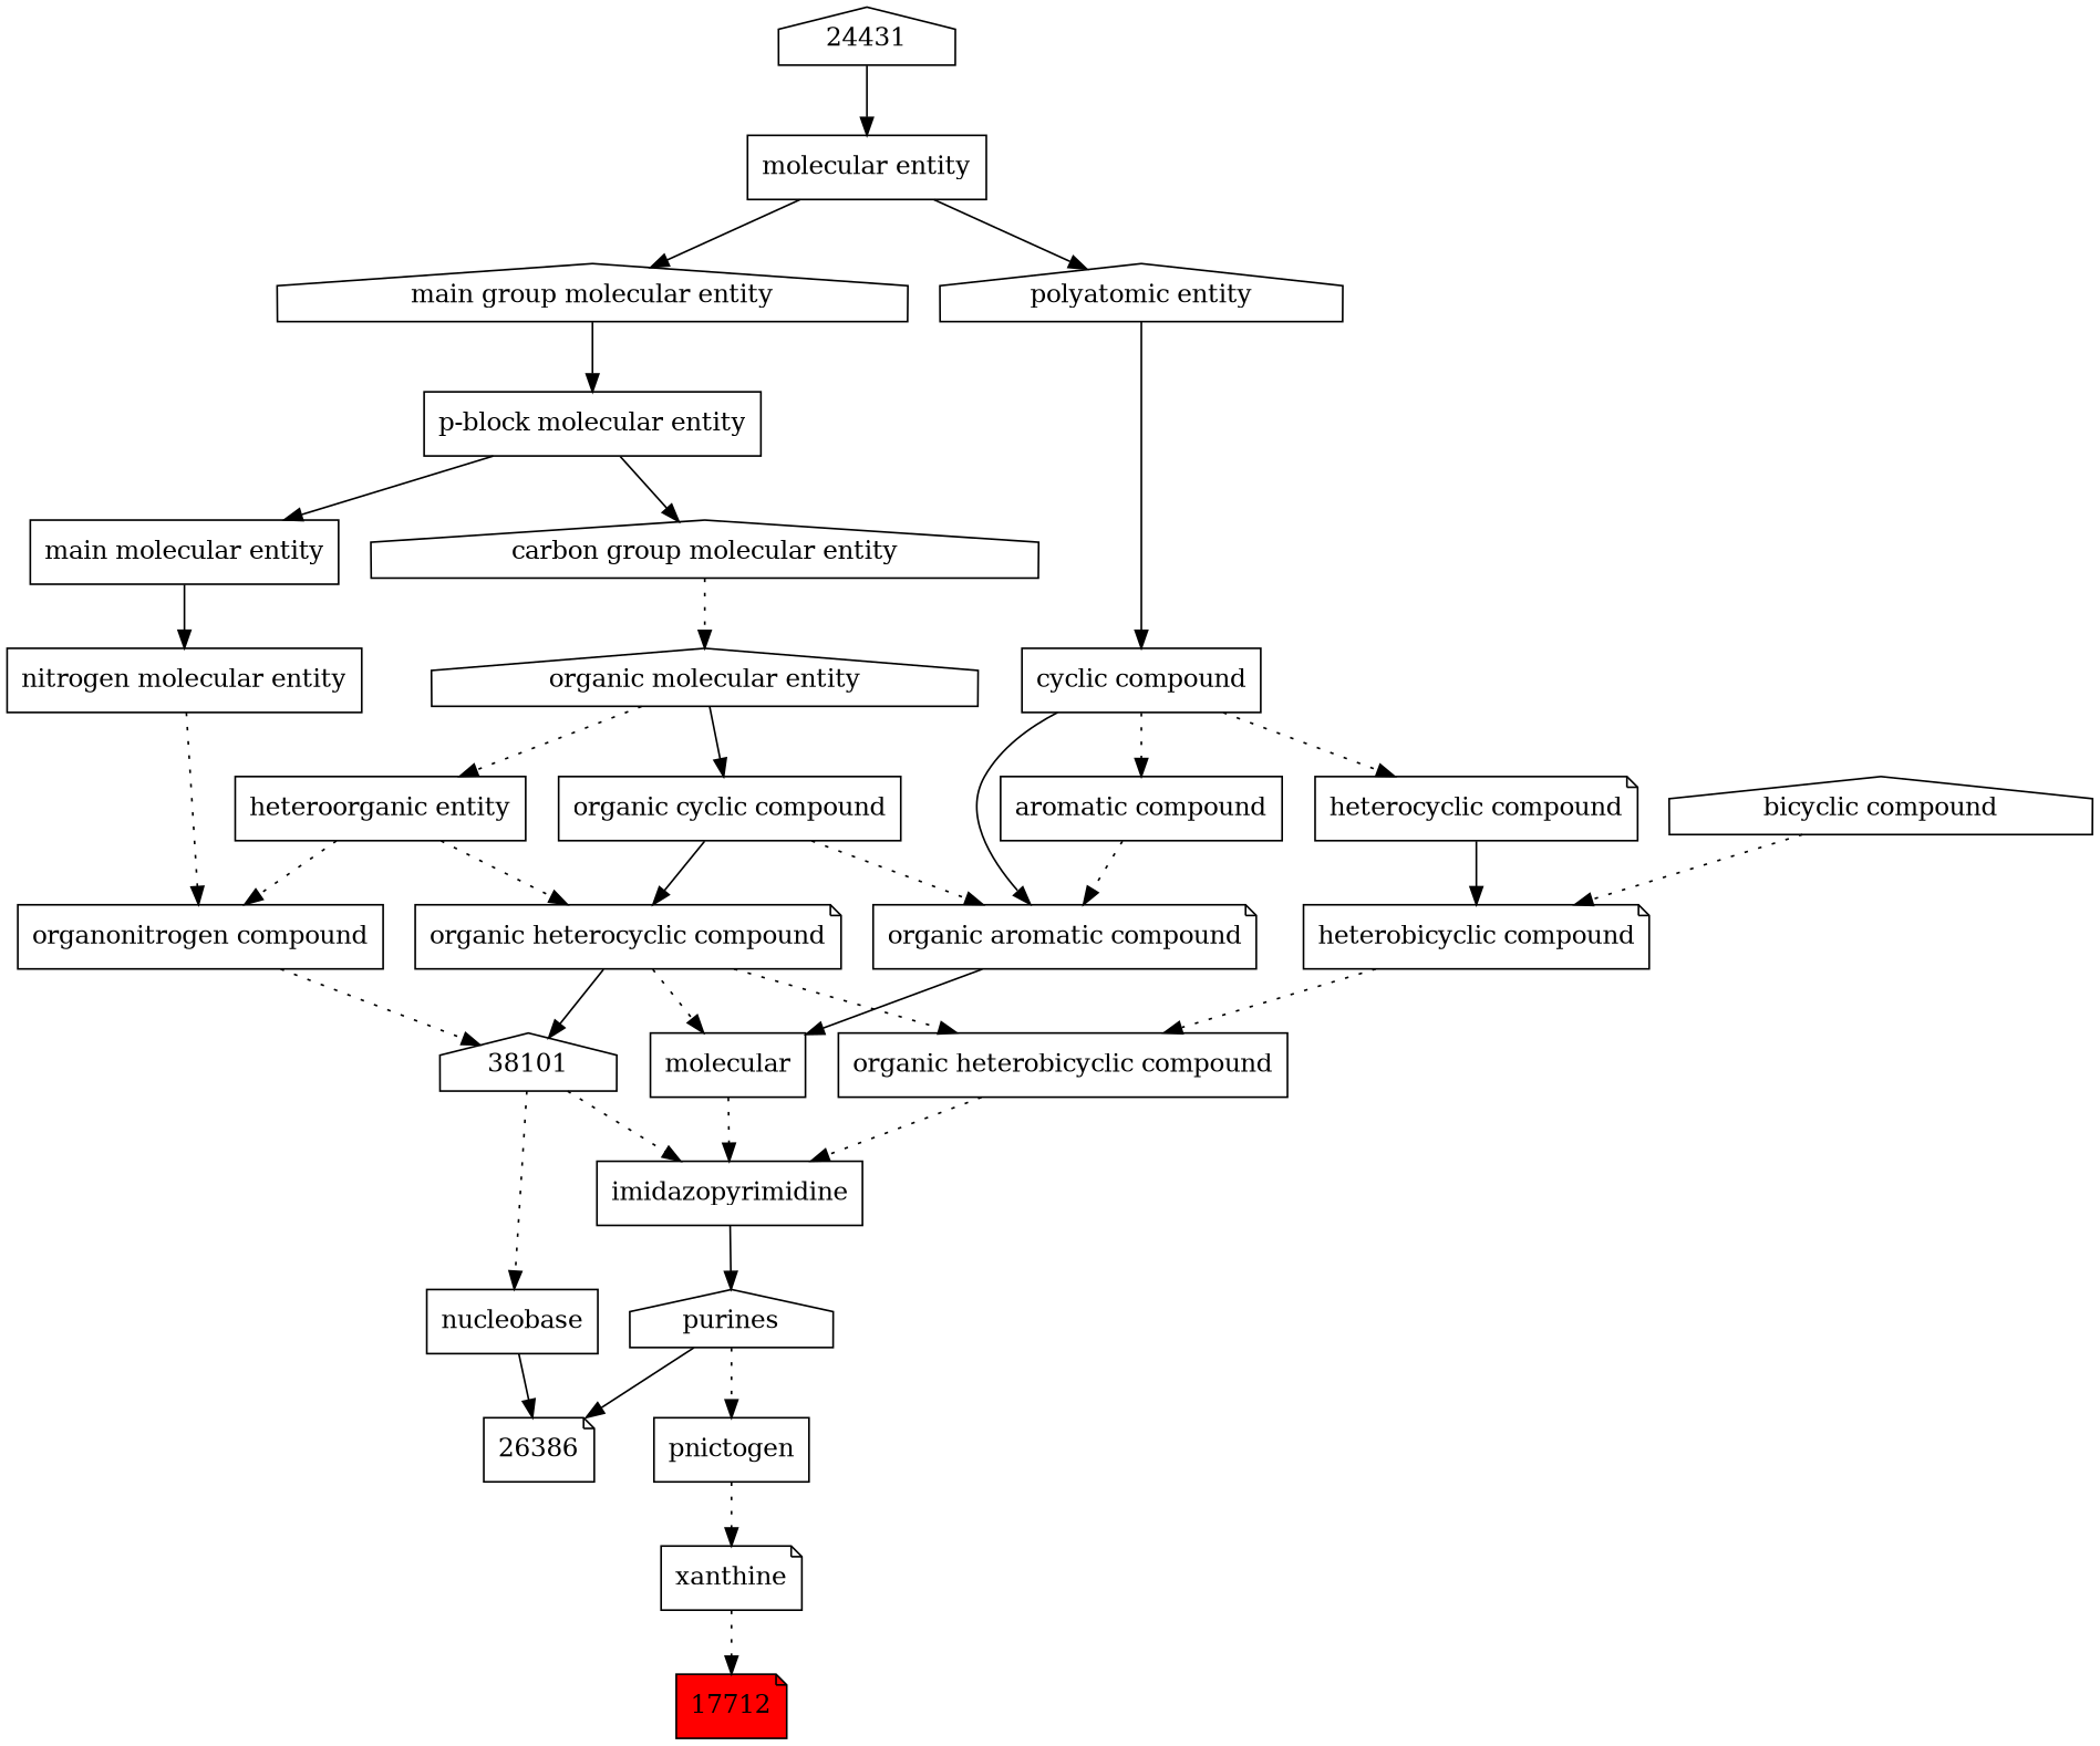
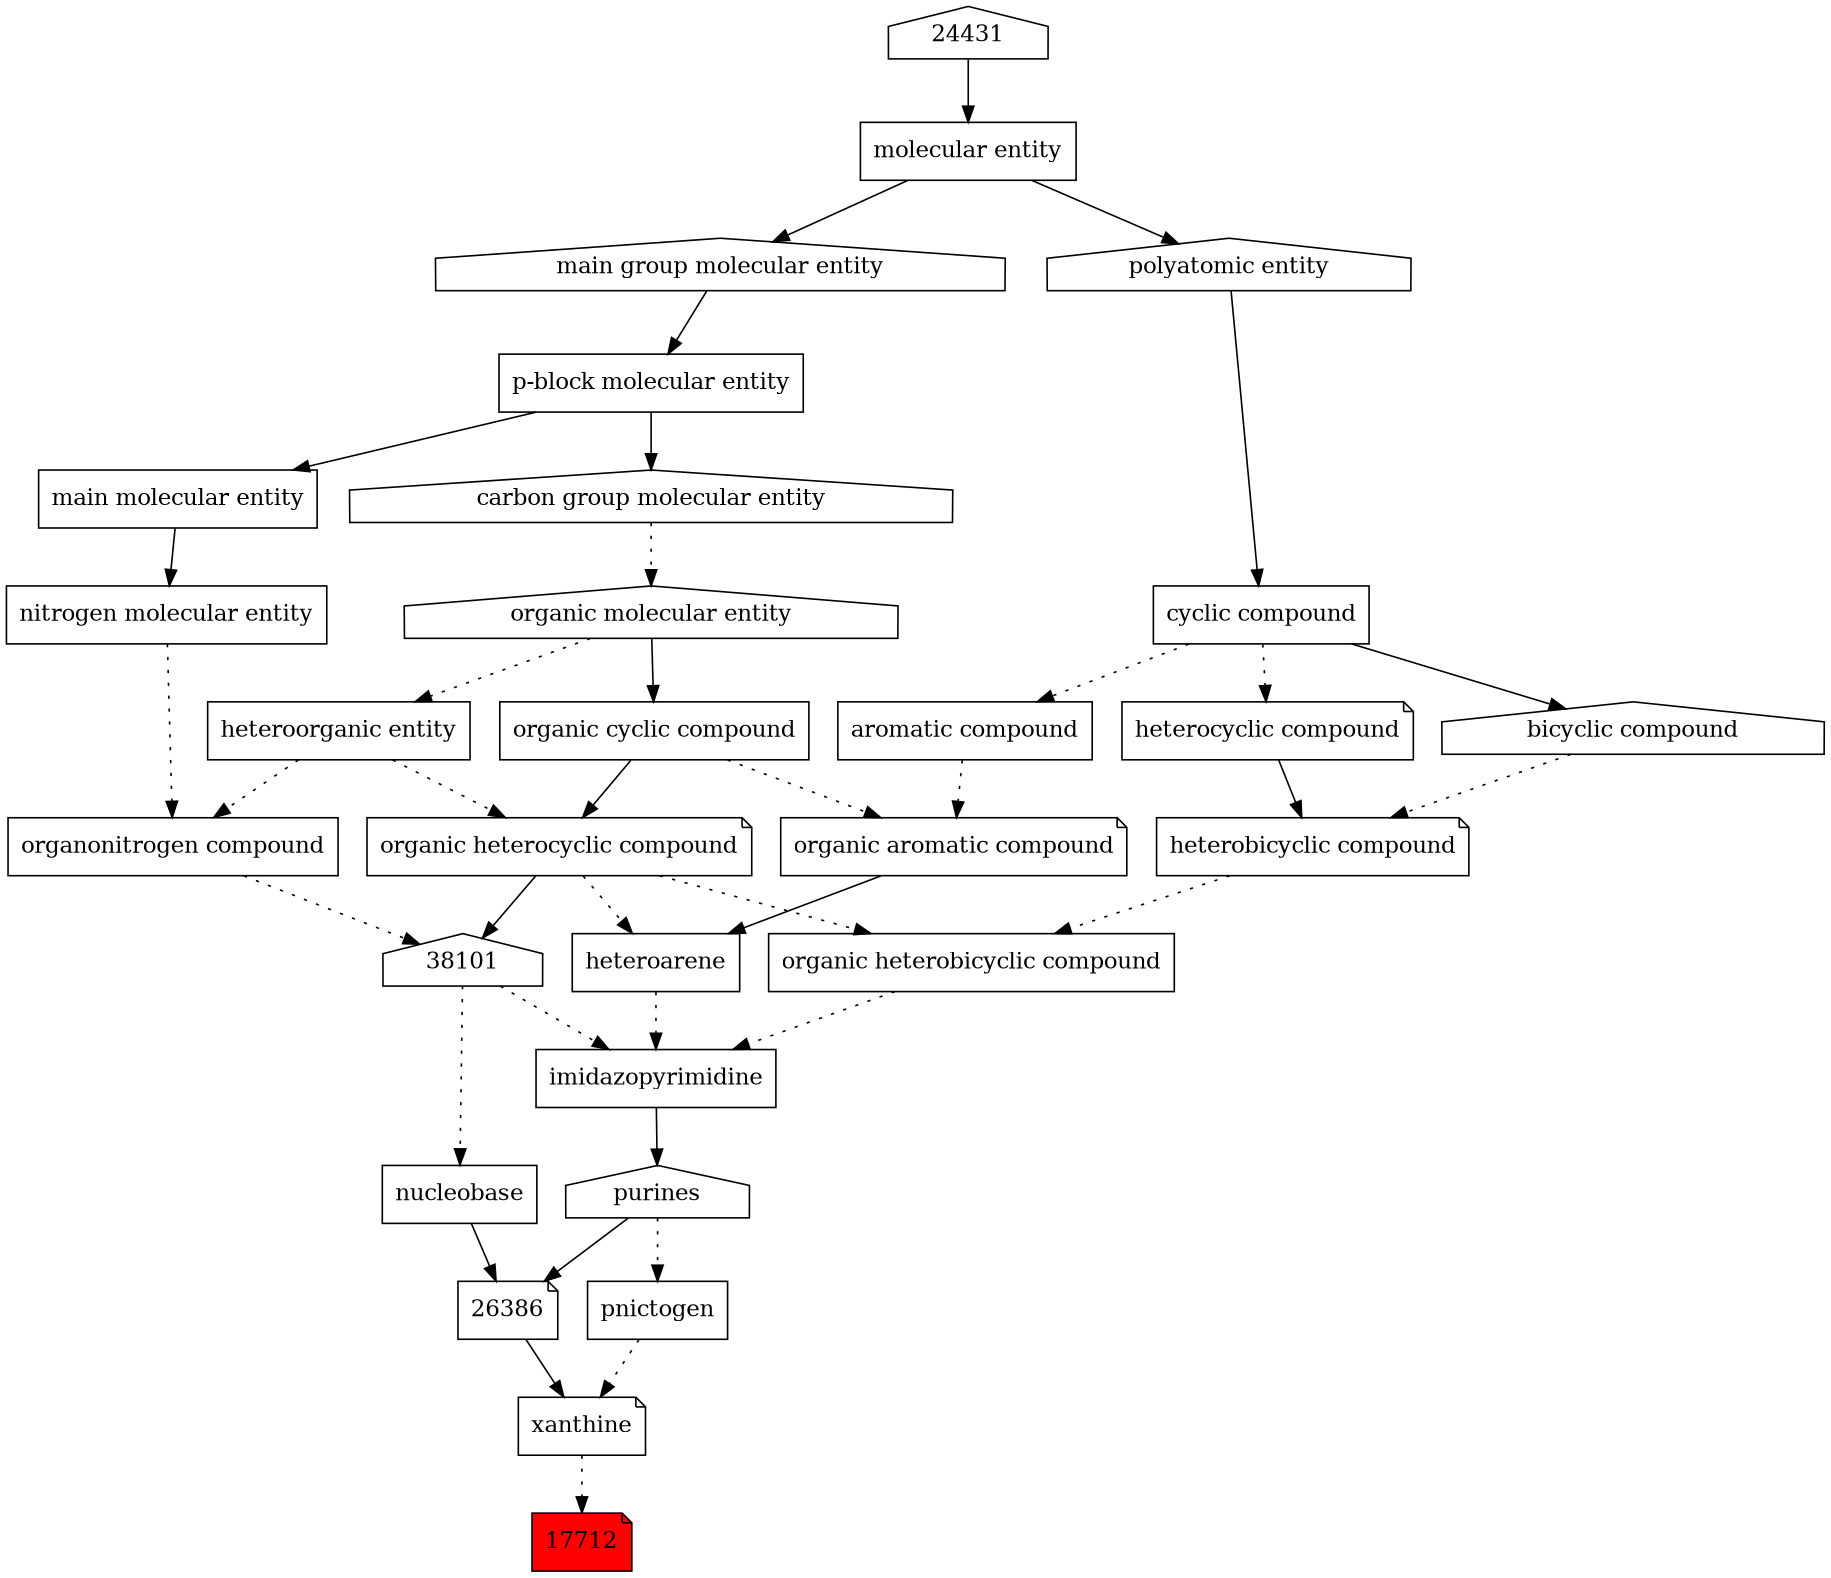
  digraph {
    fontname="DejaVu Serif"
    node [fontname="DejaVu Serif" shape=box]
    edge [fontname="DejaVu Serif" style=dotted]
    n1 [fillcolor=red label=17712 shape=note style=filled]
    n2 [label=xanthine shape=note]
    n3 [label=26386 shape=note]
    n4 [label=pnictogen]
    n5 [label=nucleobase]
    n6 [label=purines shape=house]
    n7 [label=38101 shape=house]
    n8 [label=imidazopyrimidine]
    n9 [label="organic heterocyclic compound" shape=note]
    n10 [label="organic heterobicyclic compound"]
-   n11 [label=molecular]
+   n11 [label=heteroarene]
    n12 [label="organonitrogen compound"]
    n13 [label="heteroorganic entity"]
    n14 [label="organic cyclic compound"]
    n15 [label="organic aromatic compound" shape=note]
    n16 [label="heterocyclic compound" shape=note]
    n17 [label="heterobicyclic compound" shape=note]
    n18 [label="nitrogen molecular entity"]
    n19 [label="organic molecular entity" shape=house]
    n20 [label="cyclic compound"]
    n21 [label="bicyclic compound" shape=house]
    n22 [label="aromatic compound"]
    n23 [label="main molecular entity"]
    n24 [label="carbon group molecular entity" shape=house]
    n25 [label="polyatomic entity" shape=house]
    n26 [label="p-block molecular entity"]
    n27 [label="molecular entity"]
    n28 [label="main group molecular entity" shape=house]
    n29 [label=24431 shape=house]
    n2 -> n1
+   n3 -> n2 [style=solid]
    n4 -> n2
    n5 -> n3 [style=solid]
    n6 -> n3 [style=solid]
    n6 -> n4
    n7 -> n5
    n7 -> n8
    n8 -> n6 [style=solid]
    n9 -> n7 [style=solid]
    n9 -> n10
    n9 -> n11
    n10 -> n8
    n11 -> n8
    n12 -> n7
    n13 -> n9
    n13 -> n12
    n14 -> n9 [style=solid]
    n14 -> n15
    n15 -> n11 [style=solid]
    n16 -> n17 [style=solid]
    n17 -> n10
    n18 -> n12
    n19 -> n13
    n19 -> n14 [style=solid]
    n20 -> n16
-   n20 -> n15 [style=solid]
+   n20 -> n21 [style=solid]
    n20 -> n22
    n21 -> n17
    n22 -> n15
    n23 -> n18 [style=solid]
    n24 -> n19
    n25 -> n20 [style=solid]
    n26 -> n23 [style=solid]
    n26 -> n24 [style=solid]
    n27 -> n25 [style=solid]
    n27 -> n28 [style=solid]
    n28 -> n26 [style=solid]
    n29 -> n27 [style=solid]
  }
